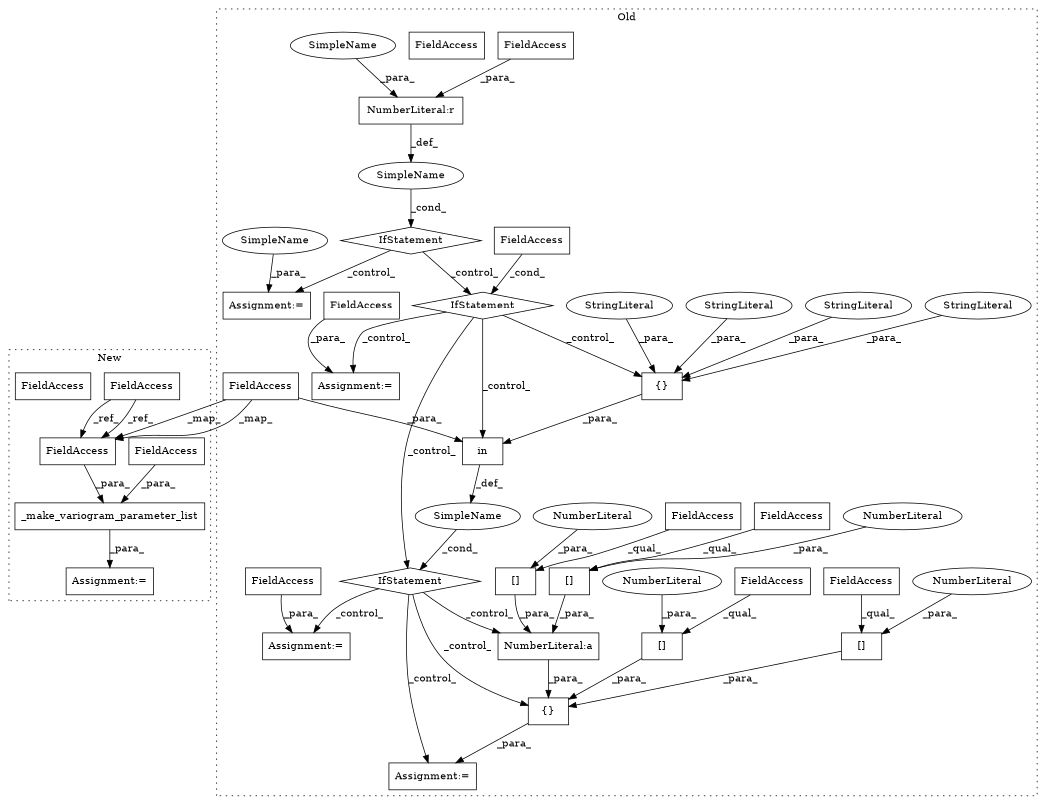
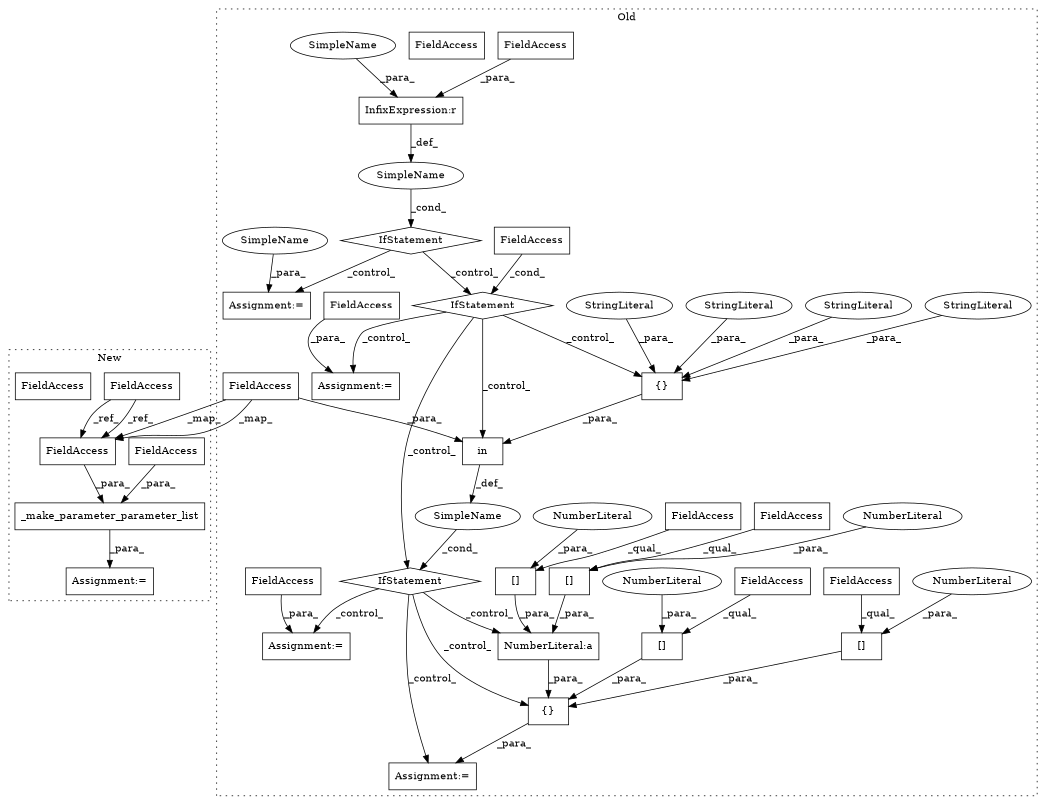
  digraph {
    node [a=22 l=20 s=9960 shape=box]
    n1 [a=4 l="1,1" label="{}" s="10075,10175"]
    n2 [a=27 l=3 label="NumberLiteral:a" s=10100]
    n3 [a=2 l="21,1" label="[]" s="10128,10150"]
    n4 [a=4 l="1,1" label="{}" s="9996,10047"]
    n5 [a=2 l="21,1" label="[]" s="10152,10174"]
    n6 [a=34 l=1 label=NumberLiteral s=10149 shape=ellipse]
    n7 [a=2 l="21,1" label="[]" s="10077,10099"]
-   n8 [a=27 l=4 label="NumberLiteral:r" s=9835]
+   n8 [a=27 l=4 label="InfixExpression:r" s=9835]
    n9 [a=34 l=1 label=NumberLiteral s=10098 shape=ellipse]
    n10 [a=34 l=1 label=NumberLiteral s=10173 shape=ellipse]
    n11 [a=2 l="21,1" label="[]" s="10103,10125"]
    n12 [a=34 l=1 label=NumberLiteral s=10124 shape=ellipse]
    n13 [a=105 l=88 label=in]
    n14 [label=FieldAccess s=10103]
    n15 [label=FieldAccess s=10077]
    n16 [label=FieldAccess s=10128]
    n17 [l=9 label=FieldAccess s=9887]
    n18 [label=FieldAccess s=10152]
    n19 [label=FieldAccess s=9815]
    n20 [a=25 l="4,2" label=IfStatement s="9883,9896" shape=diamond]
    n21 [a=7 l=1 label="Assignment:=" s=9860]
    n22 [a=25 l="8,2" label=IfStatement s="9952,10048" shape=diamond]
    n23 [a=42 label=SimpleName shape=ellipse l="" s=""]
    n24 [a=25 l="4,2" label=IfStatement s="9811,9843" shape=diamond]
    n25 [a=42 label=SimpleName shape=ellipse l="" s=""]
    n26 [a=7 l=1 label="Assignment:=" s=10065]
    n27 [a=45 l=10 label=StringLiteral s=9997 shape=ellipse]
    n28 [a=45 l=13 label=StringLiteral s=10020 shape=ellipse]
    n29 [a=45 l=13 label=StringLiteral s=10034 shape=ellipse]
    n30 [a=7 l=1 label="Assignment:=" s=10205]
    n31 [label=FieldAccess s=10206]
    n32 [a=7 l=1 label="Assignment:=" s=9913]
    n33 [label=FieldAccess s=9914]
    n34 [a=45 l=11 label=StringLiteral s=10008 shape=ellipse]
    n35 [label=FieldAccess]
    n36 [label=FieldAccess]
    n37 [a=42 l=4 label=SimpleName s=9839 shape=ellipse]
    n38 [a=42 l=4 label=SimpleName s=9861 shape=ellipse]
-   n39 [a=32 l="31,1" label=_make_variogram_parameter_list s="9519,9591"]
+   n39 [a=32 l="31,1" label=_make_parameter_parameter_list s="9519,9591"]
    n40 [label=FieldAccess s=9571]
    n41 [a=7 l=1 label="Assignment:=" s=9518]
    n42 [label=FieldAccess s=8804]
    n43 [label=FieldAccess s=9550]
    n44 [label=FieldAccess s=9550]
    subgraph cluster_1 {
      label=Old
      style=dotted
      n1
      n2
      n3
      n4
      n5
      n6
      n7
      n8
      n9
      n10
      n11
      n12
      n13
      n14
      n15
      n16
      n17
      n18
      n19
      n20
      n21
      n22
      n23
      n24
      n25
      n26
      n27
      n28
      n29
      n30
      n31
      n32
      n33
      n34
      n35
      n36
      n37
      n38
    }
    subgraph cluster_2 {
      label=New
      style=dotted
      n39
      n40
      n41
      n42
      n43
      n44
    }
    n1 -> n26 [label=_para_]
    n2 -> n1 [label=_para_]
    n3 -> n1 [label=_para_]
    n4 -> n13 [label=_para_]
    n5 -> n1 [label=_para_]
    n6 -> n3 [label=_para_]
    n7 -> n2 [label=_para_]
    n8 -> n23 [label=_def_]
    n9 -> n7 [label=_para_]
    n10 -> n5 [label=_para_]
    n11 -> n2 [label=_para_]
    n12 -> n11 [label=_para_]
    n13 -> n25 [label=_def_]
    n14 -> n11 [label=_qual_]
    n15 -> n7 [label=_qual_]
    n16 -> n3 [label=_qual_]
    n17 -> n20 [label=_cond_]
    n18 -> n5 [label=_qual_]
    n19 -> n8 [label=_para_]
    n20 -> n4 [label=_control_]
    n20 -> n13 [label=_control_]
    n20 -> n22 [label=_control_]
    n20 -> n32 [label=_control_]
    n22 -> n1 [label=_control_]
    n22 -> n2 [label=_control_]
    n22 -> n26 [label=_control_]
    n22 -> n30 [label=_control_]
    n23 -> n24 [label=_cond_]
    n24 -> n20 [label=_control_]
    n24 -> n21 [label=_control_]
    n25 -> n22 [label=_cond_]
    n27 -> n4 [label=_para_]
    n28 -> n4 [label=_para_]
    n29 -> n4 [label=_para_]
    n31 -> n30 [label=_para_]
    n33 -> n32 [label=_para_]
    n34 -> n4 [label=_para_]
    n36 -> n13 [label=_para_]
    n36 -> n44 [label=_map_]
    n36 -> n44 [label=_map_]
    n37 -> n8 [label=_para_]
    n38 -> n21 [label=_para_]
    n39 -> n41 [label=_para_]
    n40 -> n39 [label=_para_]
    n42 -> n44 [label=_ref_]
    n42 -> n44 [label=_ref_]
    n44 -> n39 [label=_para_]
  }
